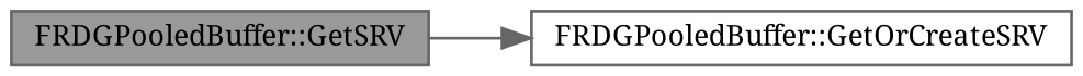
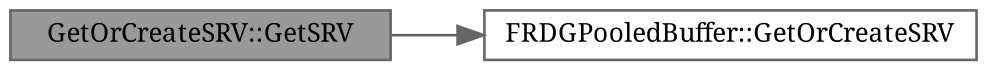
  digraph {
    rankdir=LR
    fontname="Noto Serif"
    node [fontname="Noto Serif" fontsize=10 shape=box style=filled]
-   n1 [color=gray40 fillcolor=grey60 fontcolor=black height=0.2 label="FRDGPooledBuffer::GetSRV" width=0.4]
+   n1 [color=gray40 fillcolor=grey60 fontcolor=black height=0.2 label="GetOrCreateSRV::GetSRV" width=0.4]
    n2 [color=grey40 fillcolor=white height=0.2 label="FRDGPooledBuffer::GetOrCreateSRV" width=0.4]
    n1 -> n2 [color=gray40 fontname="Noto Serif" fontsize=10 labelfontname=Helvetica labelfontsize=10 style=solid]
  }
